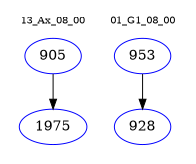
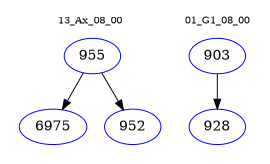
  digraph {
    node [color=blue]
    edge [color=black]
-   n1 [label=905]
-   n2 [label=1975]
-   n4 [label=953]
+   n1 [label=955]
+   n2 [label=6975]
+   n3 [label=952]
+   n4 [label=903]
    n5 [label=928]
    subgraph cluster_1 {
      color=white
      fontsize=10
      label="13_Ax_08_00"
      n1
      n2
+     n3
    }
    subgraph cluster_2 {
      color=white
      fontsize=10
      label="01_G1_08_00"
      n4
      n5
    }
    n1 -> n2
+   n1 -> n3
    n4 -> n5
  }
